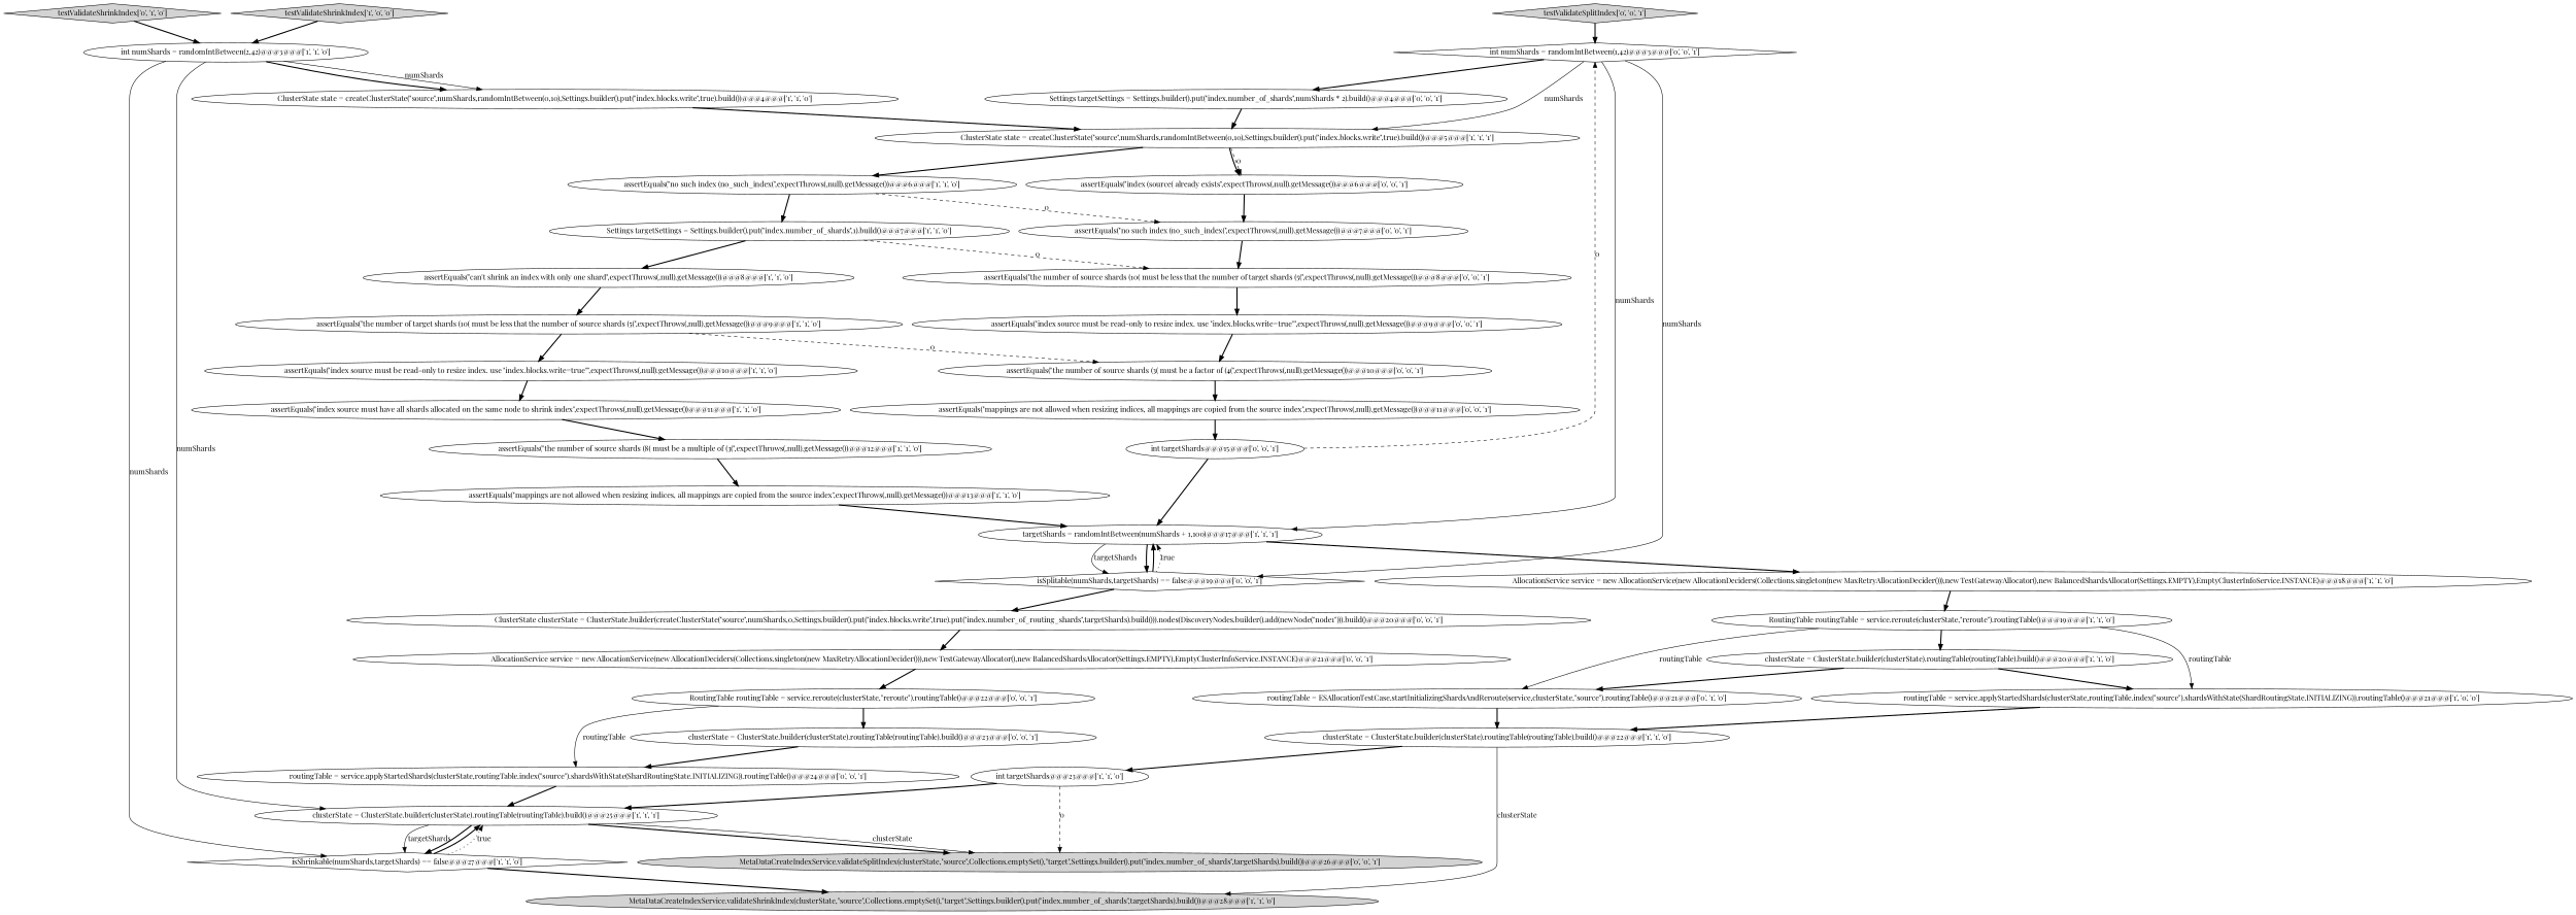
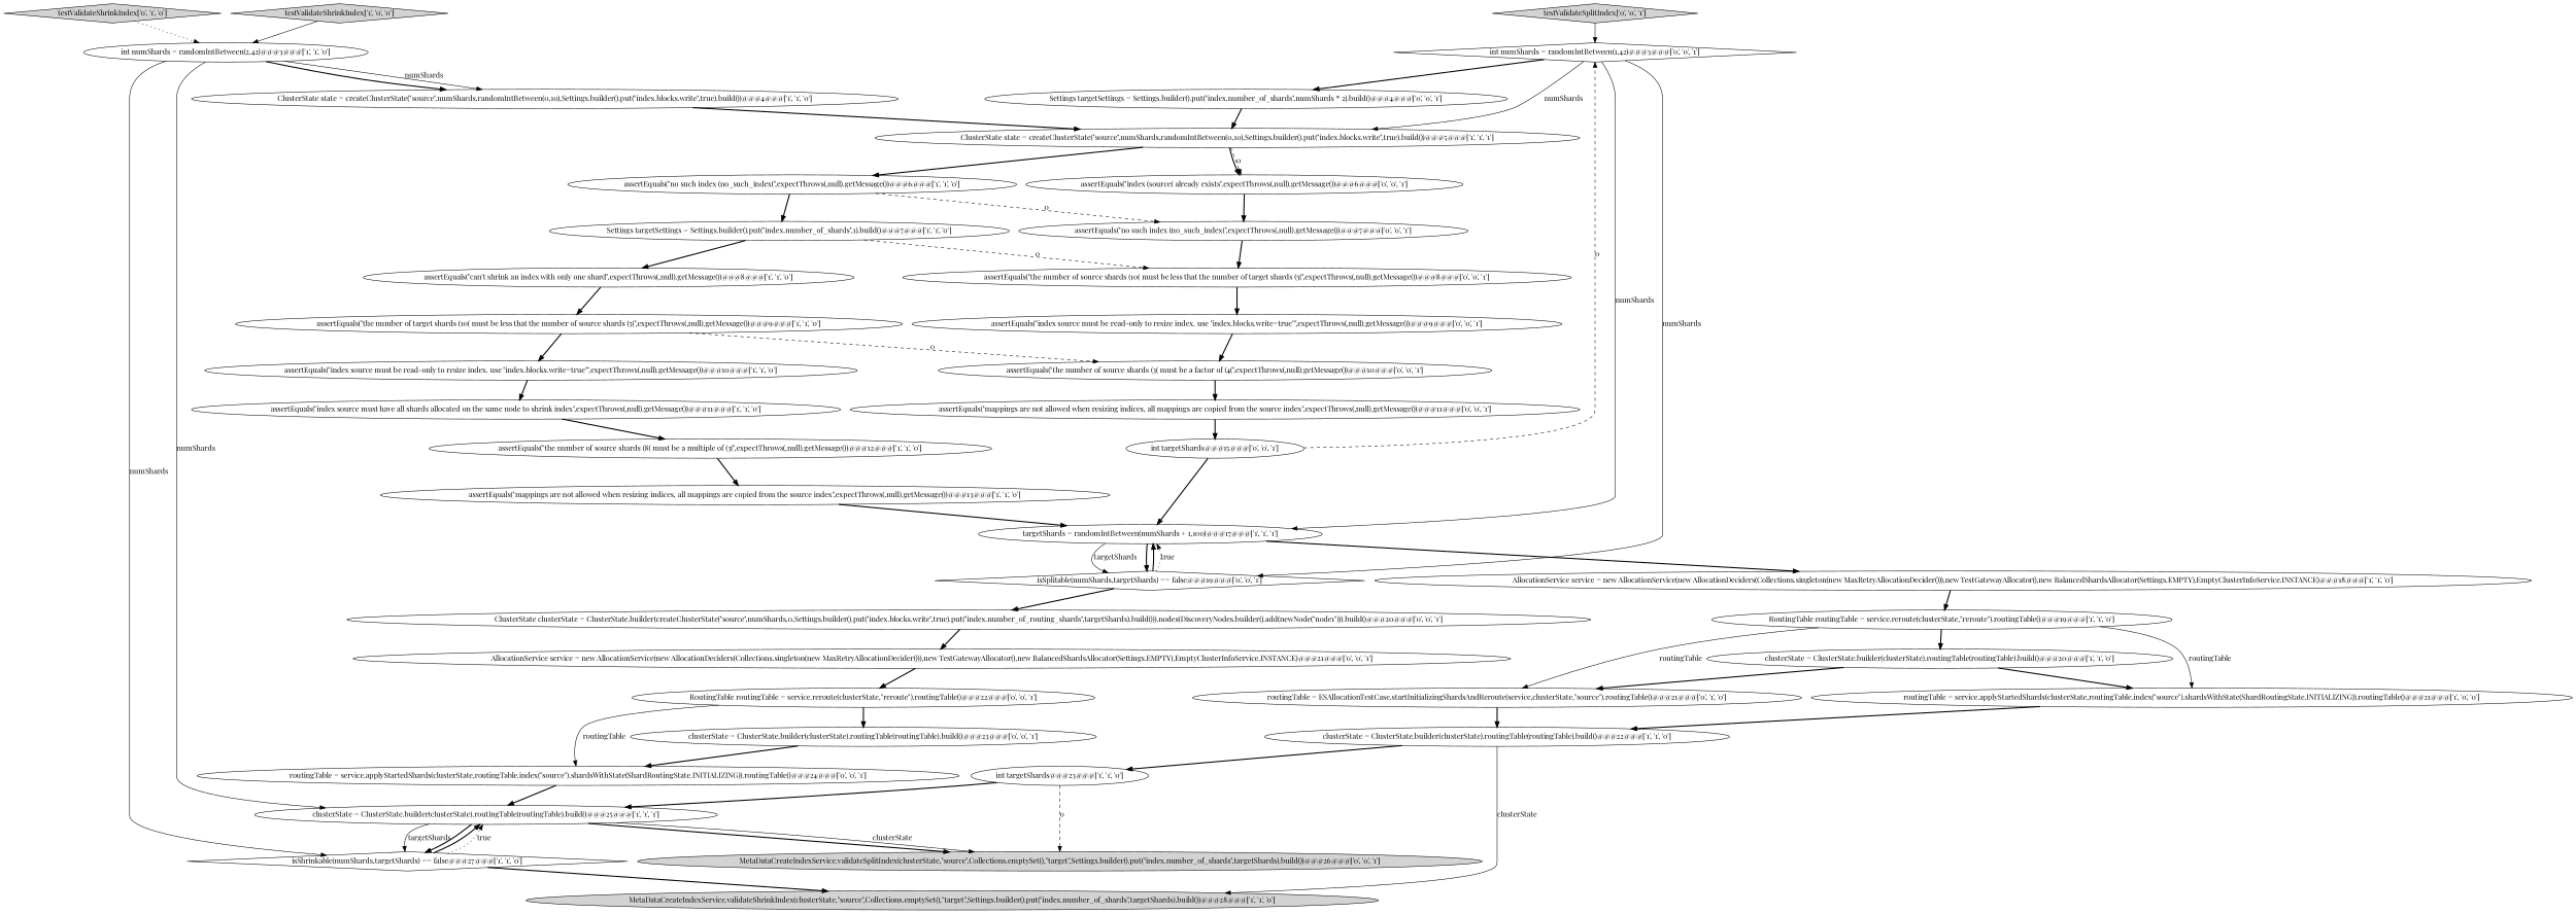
  digraph {
    fontname="Playfair Display"
    node [fillcolor=white fontname="Playfair Display" shape=ellipse style=filled]
    edge [fontname="Playfair Display" style=bold]
    n1 [label="ClusterState clusterState = ClusterState.builder(createClusterState(\"source\",numShards,0,Settings.builder().put(\"index.blocks.write\",true).put(\"index.number_of_routing_shards\",targetShards).build())).nodes(DiscoveryNodes.builder().add(newNode(\"node1\"))).build()@@@20@@@['0', '0', '1']"]
    n2 [label="AllocationService service = new AllocationService(new AllocationDeciders(Collections.singleton(new MaxRetryAllocationDecider())),new TestGatewayAllocator(),new BalancedShardsAllocator(Settings.EMPTY),EmptyClusterInfoService.INSTANCE)@@@21@@@['0', '0', '1']"]
    n3 [label="RoutingTable routingTable = service.reroute(clusterState,\"reroute\").routingTable()@@@22@@@['0', '0', '1']"]
    n4 [label="assertEquals(\"the number of source shards (3( must be a factor of (4(\",expectThrows(,null).getMessage())@@@10@@@['0', '0', '1']"]
    n5 [label="assertEquals(\"mappings are not allowed when resizing indices, all mappings are copied from the source index\",expectThrows(,null).getMessage())@@@11@@@['0', '0', '1']"]
    n6 [label="int targetShards@@@15@@@['0', '0', '1']"]
    n7 [label="int numShards = randomIntBetween(2,42)@@@3@@@['1', '1', '0']"]
    n8 [label="ClusterState state = createClusterState(\"source\",numShards,randomIntBetween(0,10),Settings.builder().put(\"index.blocks.write\",true).build())@@@4@@@['1', '1', '0']"]
    n9 [label="clusterState = ClusterState.builder(clusterState).routingTable(routingTable).build()@@@25@@@['1', '1', '1']"]
    n10 [label="isShrinkable(numShards,targetShards) == false@@@27@@@['1', '1', '0']" shape=diamond]
    n11 [label="ClusterState state = createClusterState(\"source\",numShards,randomIntBetween(0,10),Settings.builder().put(\"index.blocks.write\",true).build())@@@5@@@['1', '1', '1']"]
    n12 [fillcolor=lightgray label="MetaDataCreateIndexService.validateSplitIndex(clusterState,\"source\",Collections.emptySet(),\"target\",Settings.builder().put(\"index.number_of_shards\",targetShards).build())@@@26@@@['0', '0', '1']"]
    n13 [label="int numShards = randomIntBetween(1,42)@@@3@@@['0', '0', '1']" shape=diamond]
    n14 [label="targetShards = randomIntBetween(numShards + 1,100)@@@17@@@['1', '1', '1']"]
    n15 [label="isSplitable(numShards,targetShards) == false@@@19@@@['0', '0', '1']" shape=diamond]
    n16 [label="Settings targetSettings = Settings.builder().put(\"index.number_of_shards\",numShards * 2).build()@@@4@@@['0', '0', '1']"]
    n17 [fillcolor=lightgray label="MetaDataCreateIndexService.validateShrinkIndex(clusterState,\"source\",Collections.emptySet(),\"target\",Settings.builder().put(\"index.number_of_shards\",targetShards).build())@@@28@@@['1', '1', '0']"]
    n18 [label="AllocationService service = new AllocationService(new AllocationDeciders(Collections.singleton(new MaxRetryAllocationDecider())),new TestGatewayAllocator(),new BalancedShardsAllocator(Settings.EMPTY),EmptyClusterInfoService.INSTANCE)@@@18@@@['1', '1', '0']"]
    n19 [label="RoutingTable routingTable = service.reroute(clusterState,\"reroute\").routingTable()@@@19@@@['1', '1', '0']"]
    n20 [label="clusterState = ClusterState.builder(clusterState).routingTable(routingTable).build()@@@20@@@['1', '1', '0']"]
    n21 [label="routingTable = service.applyStartedShards(clusterState,routingTable.index(\"source\").shardsWithState(ShardRoutingState.INITIALIZING)).routingTable()@@@21@@@['1', '0', '0']"]
    n22 [label="routingTable = ESAllocationTestCase.startInitializingShardsAndReroute(service,clusterState,\"source\").routingTable()@@@21@@@['0', '1', '0']"]
    n23 [label="assertEquals(\"index source must have all shards allocated on the same node to shrink index\",expectThrows(,null).getMessage())@@@11@@@['1', '1', '0']"]
    n24 [label="assertEquals(\"the number of source shards (8( must be a multiple of (3(\",expectThrows(,null).getMessage())@@@12@@@['1', '1', '0']"]
    n25 [label="assertEquals(\"mappings are not allowed when resizing indices, all mappings are copied from the source index\",expectThrows(,null).getMessage())@@@13@@@['1', '1', '0']"]
    n26 [label="clusterState = ClusterState.builder(clusterState).routingTable(routingTable).build()@@@22@@@['1', '1', '0']"]
    n27 [fillcolor=lightgray label="testValidateSplitIndex['0', '0', '1']" shape=diamond]
    n28 [label="clusterState = ClusterState.builder(clusterState).routingTable(routingTable).build()@@@23@@@['0', '0', '1']"]
    n29 [label="routingTable = service.applyStartedShards(clusterState,routingTable.index(\"source\").shardsWithState(ShardRoutingState.INITIALIZING)).routingTable()@@@24@@@['0', '0', '1']"]
    n30 [label="int targetShards@@@23@@@['1', '1', '0']"]
    n31 [label="assertEquals(\"index (source( already exists\",expectThrows(,null).getMessage())@@@6@@@['0', '0', '1']"]
    n32 [label="assertEquals(\"no such index (no_such_index(\",expectThrows(,null).getMessage())@@@6@@@['1', '1', '0']"]
    n33 [label="assertEquals(\"no such index (no_such_index(\",expectThrows(,null).getMessage())@@@7@@@['0', '0', '1']"]
    n34 [label="Settings targetSettings = Settings.builder().put(\"index.number_of_shards\",1).build()@@@7@@@['1', '1', '0']"]
    n35 [label="assertEquals(\"the number of source shards (10( must be less that the number of target shards (5(\",expectThrows(,null).getMessage())@@@8@@@['0', '0', '1']"]
    n36 [label="assertEquals(\"can't shrink an index with only one shard\",expectThrows(,null).getMessage())@@@8@@@['1', '1', '0']"]
    n37 [label="assertEquals(\"index source must be read-only to resize index. use \"index.blocks.write=true\"\",expectThrows(,null).getMessage())@@@9@@@['0', '0', '1']"]
    n38 [label="assertEquals(\"the number of target shards (10( must be less that the number of source shards (5(\",expectThrows(,null).getMessage())@@@9@@@['1', '1', '0']"]
    n39 [label="assertEquals(\"index source must be read-only to resize index. use \"index.blocks.write=true\"\",expectThrows(,null).getMessage())@@@10@@@['1', '1', '0']"]
    n40 [fillcolor=lightgray label="testValidateShrinkIndex['1', '0', '0']" shape=diamond]
    n41 [fillcolor=lightgray label="testValidateShrinkIndex['0', '1', '0']" shape=diamond]
    n1 -> n2
    n2 -> n3
    n3 -> n28
    n3 -> n29 [label=routingTable style=solid]
    n4 -> n5
    n5 -> n6
    n6 -> n13 [label=0 style=dashed]
    n6 -> n14
    n7 -> n8
    n7 -> n8 [label=numShards style=solid]
    n7 -> n9 [label=numShards style=solid]
    n7 -> n10 [label=numShards style=solid]
    n8 -> n11
    n9 -> n10 [label=targetShards style=solid]
    n9 -> n10
    n9 -> n12
    n9 -> n12 [label=clusterState style=solid]
    n10 -> n9
    n10 -> n9 [label=true style=dotted]
    n10 -> n17
    n11 -> n31 [label=0 style=dashed]
    n11 -> n31
    n11 -> n32
    n13 -> n11 [label=numShards style=solid]
    n13 -> n14 [label=numShards style=solid]
    n13 -> n15 [label=numShards style=solid]
    n13 -> n16
    n14 -> n15 [label=targetShards style=solid]
    n14 -> n15
    n14 -> n18
    n15 -> n1
    n15 -> n14
    n15 -> n14 [label=true style=dotted]
    n16 -> n11
    n18 -> n19
    n19 -> n20
    n19 -> n21 [label=routingTable style=solid]
    n19 -> n22 [label=routingTable style=solid]
    n20 -> n21
    n20 -> n22
    n21 -> n26
    n22 -> n26
    n23 -> n24
    n24 -> n25
    n25 -> n14
    n26 -> n17 [label=clusterState style=solid]
    n26 -> n30
-   n27 -> n13
+   n27 -> n13 [style=solid]
    n28 -> n29
    n29 -> n9
    n30 -> n9
    n30 -> n12 [label=0 style=dashed]
    n31 -> n33
    n32 -> n33 [label=0 style=dashed]
    n32 -> n34
    n33 -> n35
    n34 -> n35 [label=0 style=dashed]
    n34 -> n36
    n35 -> n37
    n36 -> n38
    n37 -> n4
    n38 -> n4 [label=0 style=dashed]
    n38 -> n39
    n39 -> n23
-   n40 -> n7
-   n41 -> n7
+   n40 -> n7 [style=solid]
+   n41 -> n7 [style=dotted]
  }
